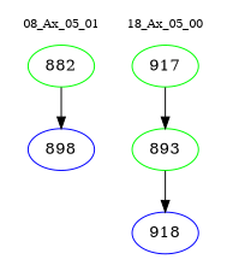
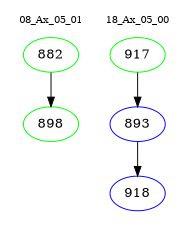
  digraph {
    node [color=green]
    edge [color=black]
    n1 [label=882]
-   n2 [color=blue label=898]
+   n2 [label=898]
    n3 [label=917]
-   n4 [label=893]
+   n4 [color=blue label=893]
    n5 [color=blue label=918]
    subgraph cluster_1 {
      color=white
      fontsize=10
      label="08_Ax_05_01"
      n1
      n2
    }
    subgraph cluster_2 {
      color=white
      fontsize=10
      label="18_Ax_05_00"
      n3
      n4
      n5
    }
    n1 -> n2
    n3 -> n4
    n4 -> n5
  }
